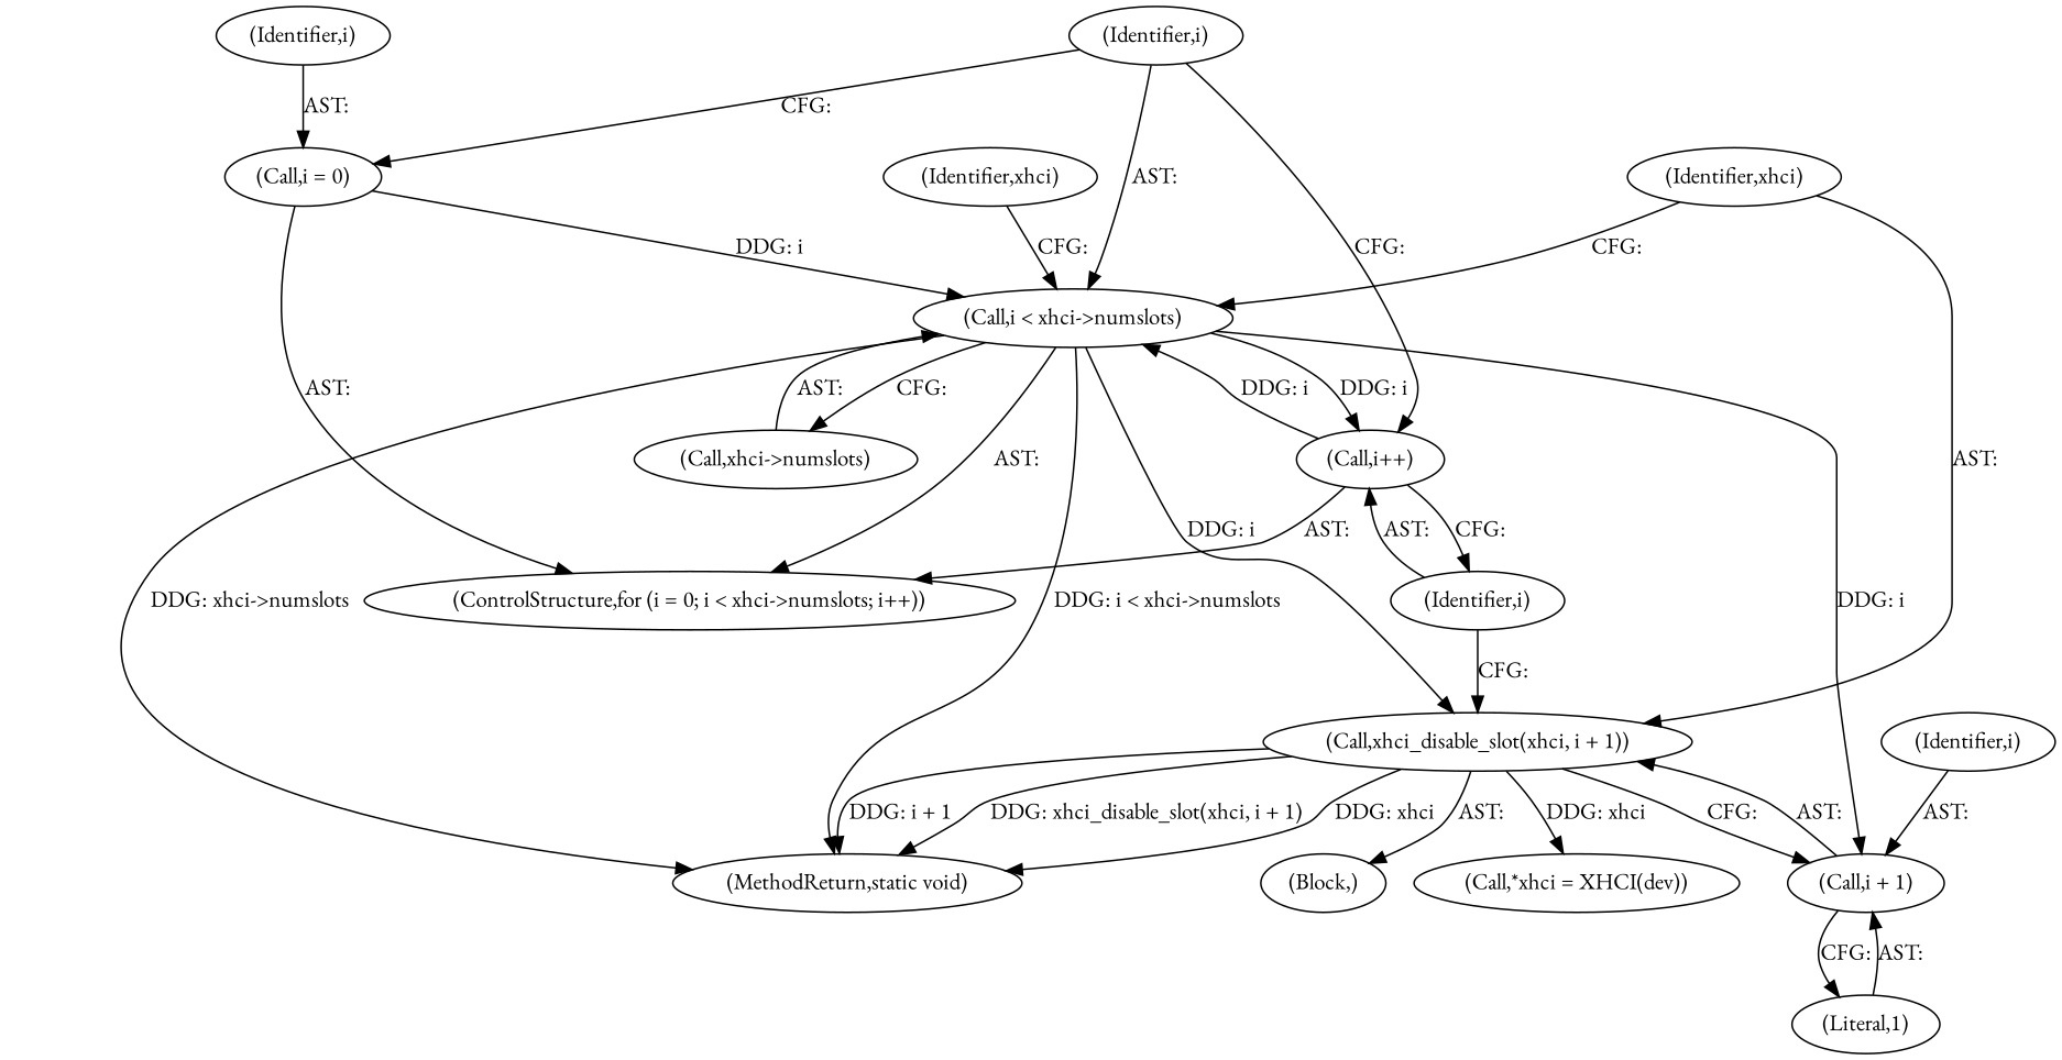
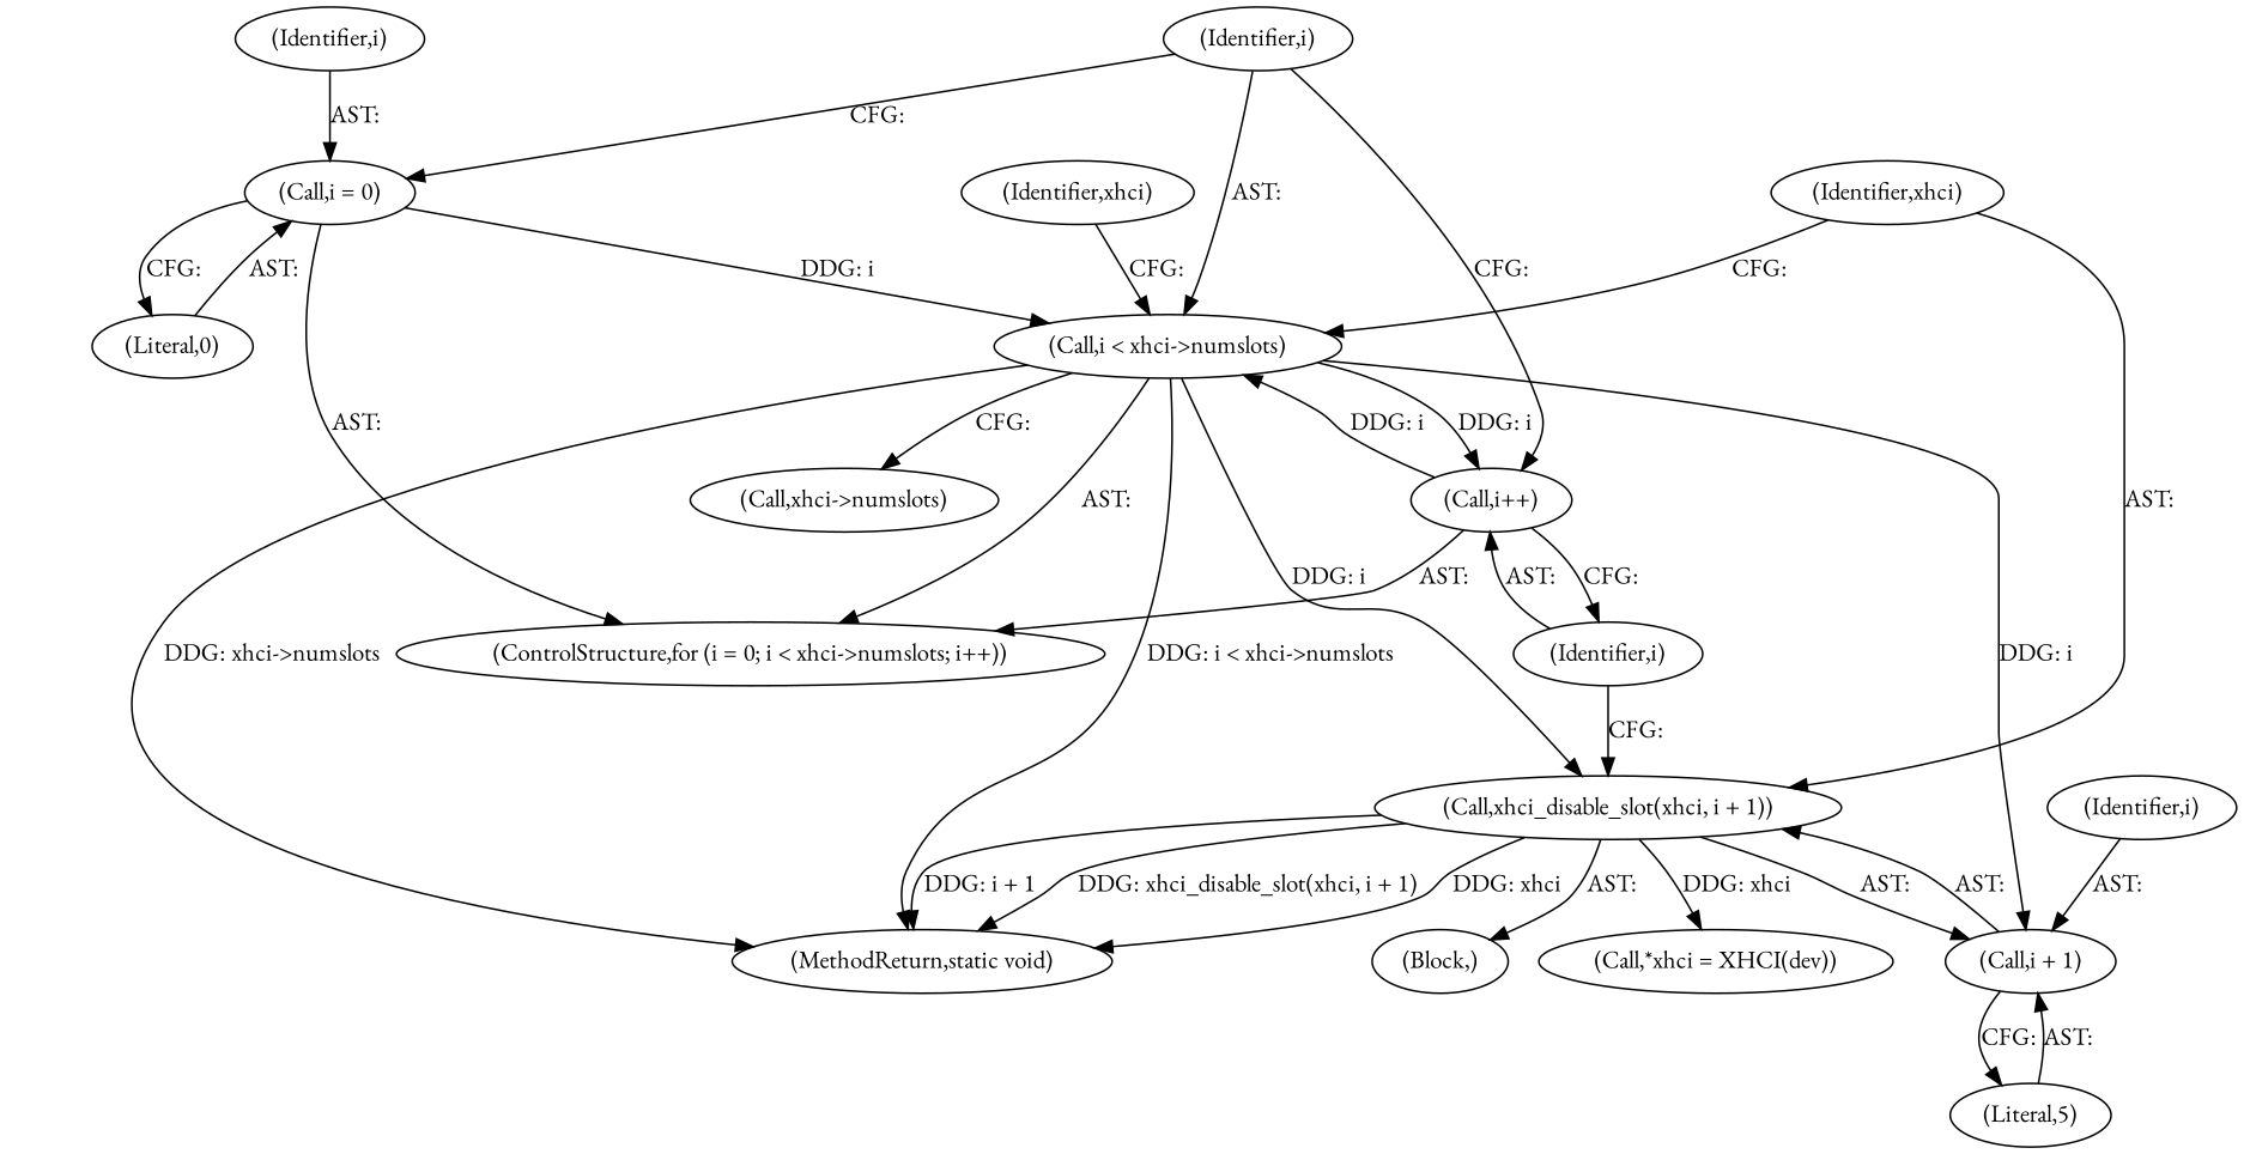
  digraph {
    fontname="EB Garamond"
    node [fontname="EB Garamond"]
    edge [fontname="EB Garamond"]
    n1 [label="(Call,i < xhci->numslots)"]
    n2 [label="(Call,i++)"]
    n3 [label="(Call,xhci_disable_slot(xhci, i + 1))"]
    n4 [label="(Call,i + 1)"]
    n5 [label="(Call,xhci->numslots)"]
    n6 [label="(ControlStructure,for (i = 0; i < xhci->numslots; i++))"]
    n7 [label="(MethodReturn,static void)"]
    n8 [label="(Identifier,i)"]
    n9 [label="(Block,)"]
    n10 [label="(Call,*xhci = XHCI(dev))"]
-   n11 [label="(Literal,1)"]
+   n11 [label="(Literal,5)"]
    n12 [label="(Call,i = 0)"]
+   n13 [label="(Literal,0)"]
    n14 [label="(Identifier,i)"]
    n15 [label="(Identifier,xhci)"]
    n16 [label="(Identifier,i)"]
    n17 [label="(Identifier,xhci)"]
    n18 [label="(Identifier,i)"]
    n1 -> n2 [label="DDG: i"]
    n1 -> n3 [label="DDG: i"]
    n1 -> n4 [label="DDG: i"]
    n1 -> n5 [label="CFG: "]
    n1 -> n6 [label="AST: "]
    n1 -> n7 [label="DDG: xhci->numslots"]
    n1 -> n7 [label="DDG: i < xhci->numslots"]
    n2 -> n1 [label="DDG: i"]
    n2 -> n6 [label="AST: "]
    n2 -> n8 [label="CFG: "]
-   n3 -> n4 [label="CFG: "]
+   n3 -> n4 [label="AST: "]
    n3 -> n7 [label="DDG: i + 1"]
    n3 -> n7 [label="DDG: xhci_disable_slot(xhci, i + 1)"]
    n3 -> n7 [label="DDG: xhci"]
    n3 -> n9 [label="AST: "]
    n3 -> n10 [label="DDG: xhci"]
    n4 -> n3 [label="AST: "]
    n4 -> n11 [label="CFG: "]
-   n5 -> n1 [label="AST: "]
    n8 -> n2 [label="AST: "]
    n8 -> n3 [label="CFG: "]
    n11 -> n4 [label="AST: "]
    n12 -> n1 [label="DDG: i"]
    n12 -> n6 [label="AST: "]
+   n12 -> n13 [label="CFG: "]
+   n13 -> n12 [label="AST: "]
    n14 -> n4 [label="AST: "]
    n15 -> n1 [label="CFG: "]
    n16 -> n12 [label="AST: "]
    n17 -> n1 [label="CFG: "]
    n17 -> n3 [label="AST: "]
    n18 -> n1 [label="AST: "]
    n18 -> n2 [label="CFG: "]
    n18 -> n12 [label="CFG: "]
  }
